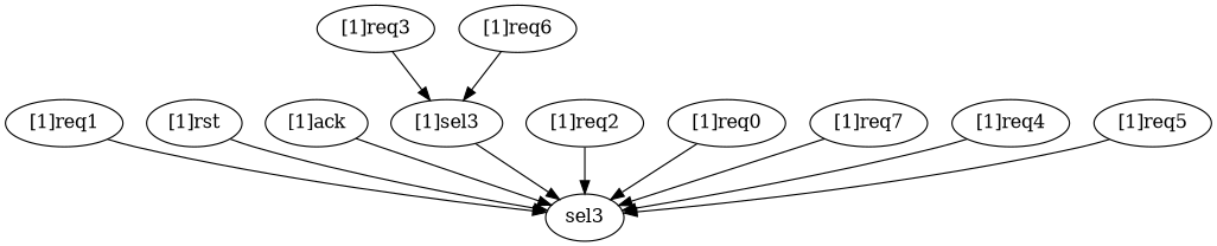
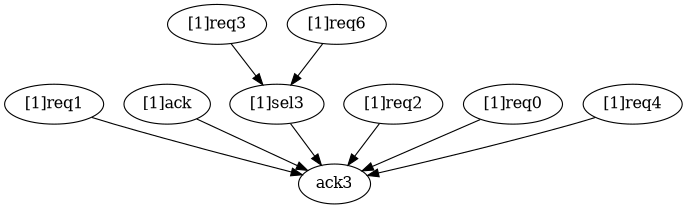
  strict digraph {
    node [complexity=3 importance=0.75 rank=0.0402777777778]
    "[1]req1" [importance=0.669444444444 rank=0.223148148148]
-   sel3 [complexity=2 importance=0.0805555555556]
-   "[1]rst" [importance=0.830555555556 rank=0.276851851852]
+   sel3 [complexity=2 importance=0.0805555555556 label=ack3]
    "[1]ack" [complexity=4 rank=0.1875]
    "[1]sel3" [complexity=4 importance=0.161111111111]
    "[1]req2" [importance=0.588888888889 rank=0.196296296296]
    "[1]req3" [importance=0.508333333333 rank=0.169444444444]
    "[1]req0" [rank=0.25]
    "[1]req6" [importance=0.266666666667 rank=0.0888888888889]
-   "[1]req7" [importance=0.186111111111 rank=0.062037037037]
    "[1]req4" [importance=0.427777777778 rank=0.142592592593]
-   "[1]req5" [importance=0.347222222222 rank=0.115740740741]
    "[1]req1" -> sel3
-   "[1]rst" -> sel3
    "[1]ack" -> sel3
    "[1]sel3" -> sel3
    "[1]req2" -> sel3
    "[1]req3" -> "[1]sel3"
    "[1]req0" -> sel3
    "[1]req6" -> "[1]sel3"
-   "[1]req7" -> sel3
    "[1]req4" -> sel3
-   "[1]req5" -> sel3
  }
